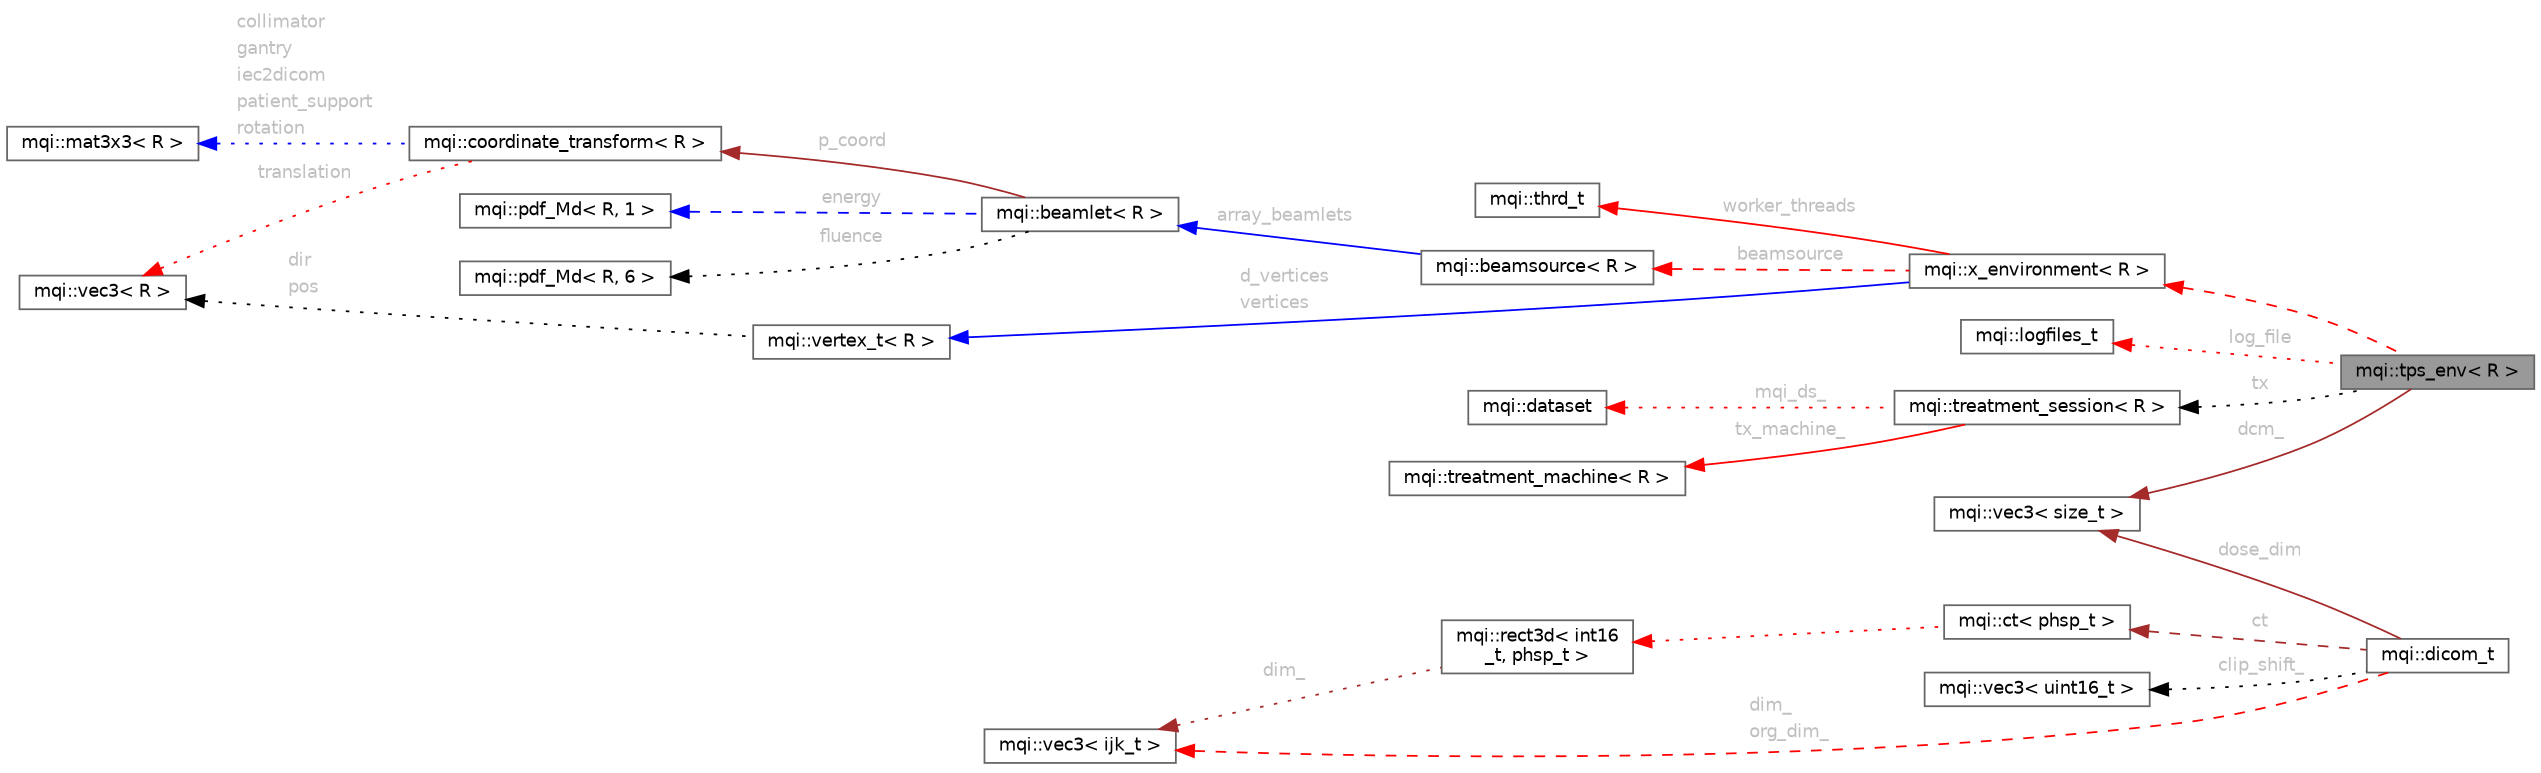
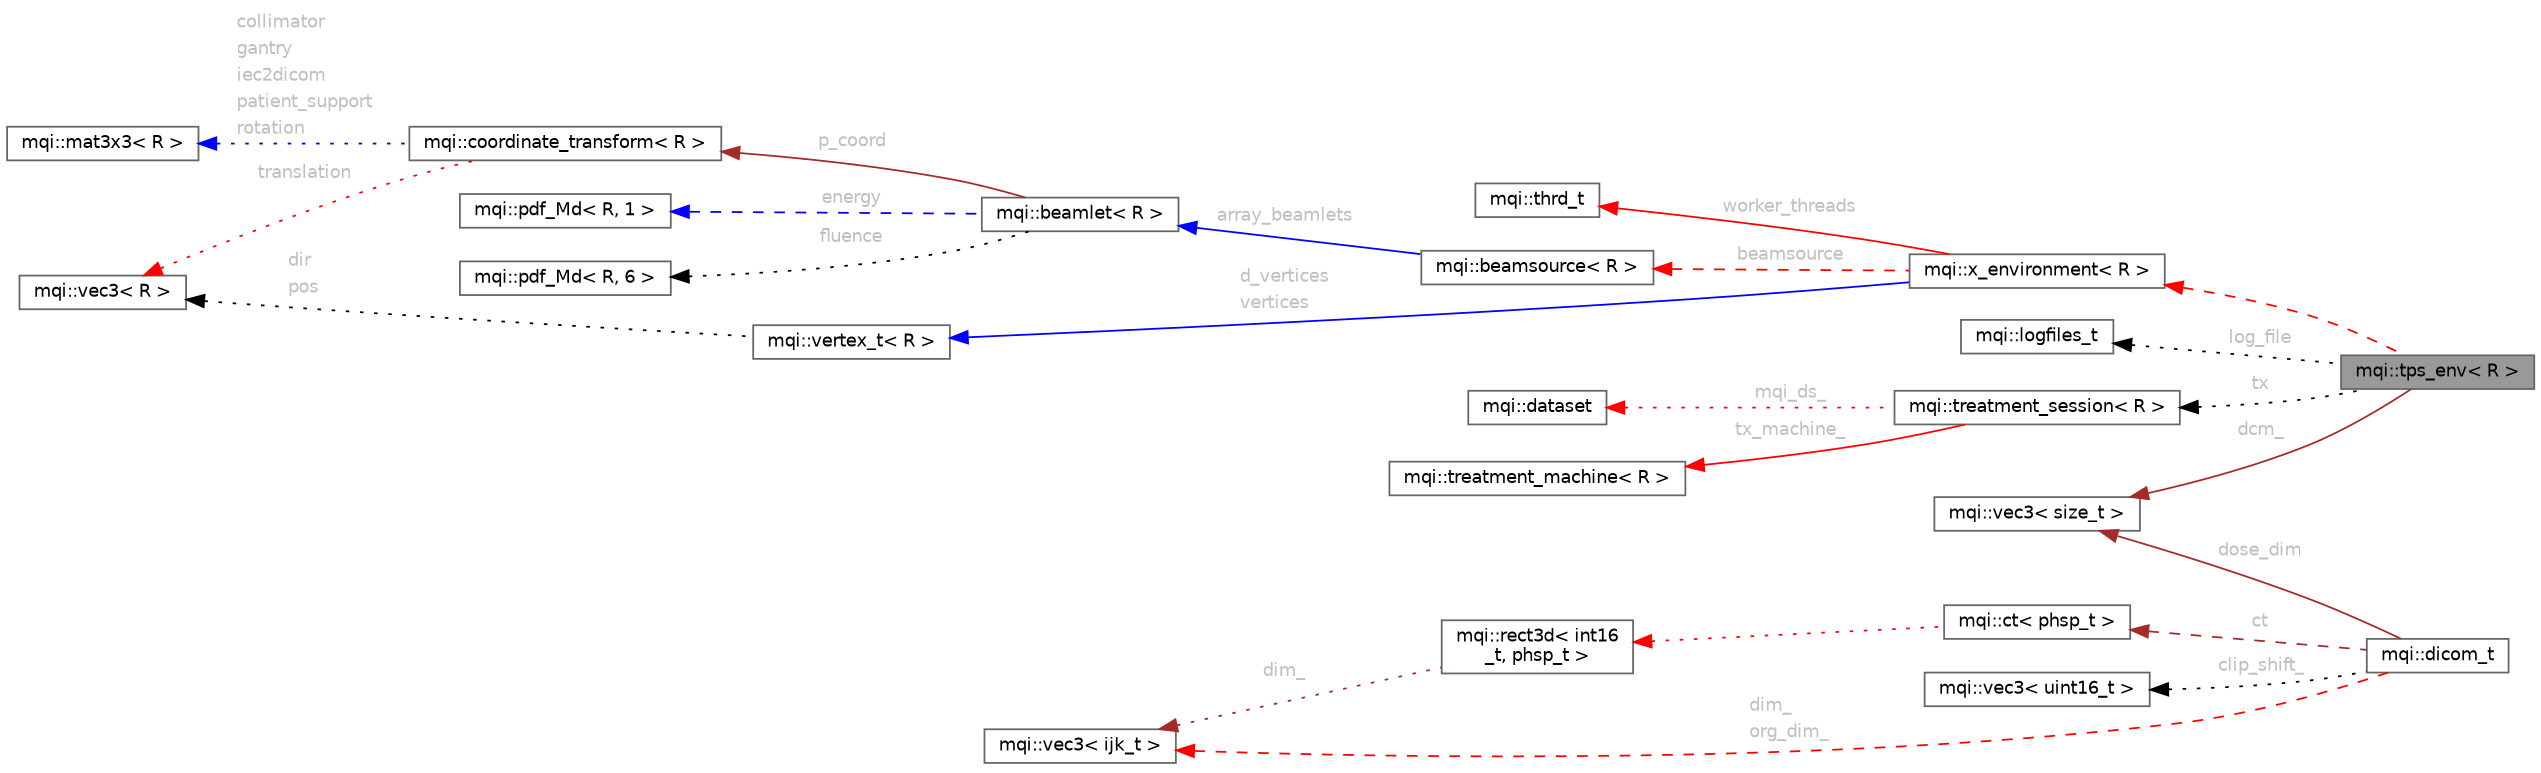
  digraph {
    rankdir=LR
    node [color=gray40 fillcolor=white fontname=Helvetica fontsize=10 shape=box style=filled]
    edge [color=red dir=back fontname=Helvetica fontsize=10 labelfontname=Helvetica labelfontsize=10 style=dotted fontcolor=grey]
    n1 [fillcolor=grey60 fontcolor=black height=0.2 label="mqi::tps_env\< R \>" width=0.4]
    n2 [height=0.2 label="mqi::x_environment\< R \>" width=0.4]
    n3 [height=0.2 label="mqi::beamsource\< R \>" width=0.4]
    n4 [height=0.2 label="mqi::beamlet\< R \>" width=0.4]
    n5 [height=0.2 label="mqi::pdf_Md\< R, 1 \>" width=0.4]
    n6 [height=0.2 label="mqi::pdf_Md\< R, 6 \>" width=0.4]
    n7 [height=0.2 label="mqi::coordinate_transform\< R \>" width=0.4]
    n8 [height=0.2 label="mqi::vec3\< R \>" width=0.4]
    n9 [height=0.2 label="mqi::vertex_t\< R \>" width=0.4]
    n10 [height=0.2 label="mqi::mat3x3\< R \>" width=0.4]
    n11 [height=0.2 label="mqi::thrd_t" width=0.4]
    n12 [height=0.2 label="mqi::dicom_t" width=0.4]
    n13 [height=0.2 label="mqi::vec3\< ijk_t \>" width=0.4]
    n14 [height=0.2 label="mqi::rect3d\< int16\l_t, phsp_t \>" width=0.4]
    n15 [height=0.2 label="mqi::ct\< phsp_t \>" width=0.4]
    n16 [height=0.2 label="mqi::vec3\< size_t \>" width=0.4]
    n17 [height=0.2 label="mqi::vec3\< uint16_t \>" width=0.4]
    n18 [height=0.2 label="mqi::logfiles_t" width=0.4]
    n19 [height=0.2 label="mqi::treatment_session\< R \>" width=0.4]
    n20 [height=0.2 label="mqi::treatment_machine\< R \>" width=0.4]
    n21 [height=0.2 label="mqi::dataset" width=0.4]
    n2 -> n1 [style=dashed fontcolor=""]
    n3 -> n2 [label=<<TABLE CELLBORDER="0" BORDER="0"><TR><TD VALIGN="top" ALIGN="LEFT" CELLPADDING="1" CELLSPACING="0">beamsource</TD></TR> </TABLE>> style=dashed]
    n4 -> n3 [color=blue label=<<TABLE CELLBORDER="0" BORDER="0"><TR><TD VALIGN="top" ALIGN="LEFT" CELLPADDING="1" CELLSPACING="0">array_beamlets</TD></TR> </TABLE>> style=solid]
    n5 -> n4 [color=blue label=<<TABLE CELLBORDER="0" BORDER="0"><TR><TD VALIGN="top" ALIGN="LEFT" CELLPADDING="1" CELLSPACING="0">energy</TD></TR> </TABLE>> style=dashed]
    n6 -> n4 [color=black label=<<TABLE CELLBORDER="0" BORDER="0"><TR><TD VALIGN="top" ALIGN="LEFT" CELLPADDING="1" CELLSPACING="0">fluence</TD></TR> </TABLE>>]
    n7 -> n4 [color=brown label=<<TABLE CELLBORDER="0" BORDER="0"><TR><TD VALIGN="top" ALIGN="LEFT" CELLPADDING="1" CELLSPACING="0">p_coord</TD></TR> </TABLE>> style=solid]
    n8 -> n7 [label=<<TABLE CELLBORDER="0" BORDER="0"><TR><TD VALIGN="top" ALIGN="LEFT" CELLPADDING="1" CELLSPACING="0">translation</TD></TR> </TABLE>>]
    n8 -> n9 [color=black label=<<TABLE CELLBORDER="0" BORDER="0"><TR><TD VALIGN="top" ALIGN="LEFT" CELLPADDING="1" CELLSPACING="0">dir</TD></TR> <TR><TD VALIGN="top" ALIGN="LEFT" CELLPADDING="1" CELLSPACING="0">pos</TD></TR> </TABLE>>]
    n9 -> n2 [color=blue label=<<TABLE CELLBORDER="0" BORDER="0"><TR><TD VALIGN="top" ALIGN="LEFT" CELLPADDING="1" CELLSPACING="0">d_vertices</TD></TR> <TR><TD VALIGN="top" ALIGN="LEFT" CELLPADDING="1" CELLSPACING="0">vertices</TD></TR> </TABLE>> style=solid]
    n10 -> n7 [color=blue label=<<TABLE CELLBORDER="0" BORDER="0"><TR><TD VALIGN="top" ALIGN="LEFT" CELLPADDING="1" CELLSPACING="0">collimator</TD></TR> <TR><TD VALIGN="top" ALIGN="LEFT" CELLPADDING="1" CELLSPACING="0">gantry</TD></TR> <TR><TD VALIGN="top" ALIGN="LEFT" CELLPADDING="1" CELLSPACING="0">iec2dicom</TD></TR> <TR><TD VALIGN="top" ALIGN="LEFT" CELLPADDING="1" CELLSPACING="0">patient_support</TD></TR> <TR><TD VALIGN="top" ALIGN="LEFT" CELLPADDING="1" CELLSPACING="0">rotation</TD></TR> </TABLE>>]
    n11 -> n2 [label=<<TABLE CELLBORDER="0" BORDER="0"><TR><TD VALIGN="top" ALIGN="LEFT" CELLPADDING="1" CELLSPACING="0">worker_threads</TD></TR> </TABLE>> style=solid]
    n13 -> n12 [label=<<TABLE CELLBORDER="0" BORDER="0"><TR><TD VALIGN="top" ALIGN="LEFT" CELLPADDING="1" CELLSPACING="0">dim_</TD></TR> <TR><TD VALIGN="top" ALIGN="LEFT" CELLPADDING="1" CELLSPACING="0">org_dim_</TD></TR> </TABLE>> style=dashed]
    n13 -> n14 [color=brown label=<<TABLE CELLBORDER="0" BORDER="0"><TR><TD VALIGN="top" ALIGN="LEFT" CELLPADDING="1" CELLSPACING="0">dim_</TD></TR> </TABLE>>]
    n14 -> n15 [fontcolor=""]
    n15 -> n12 [color=brown label=<<TABLE CELLBORDER="0" BORDER="0"><TR><TD VALIGN="top" ALIGN="LEFT" CELLPADDING="1" CELLSPACING="0">ct</TD></TR> </TABLE>> style=dashed]
    n16 -> n1 [color=brown label=<<TABLE CELLBORDER="0" BORDER="0"><TR><TD VALIGN="top" ALIGN="LEFT" CELLPADDING="1" CELLSPACING="0">dcm_</TD></TR> </TABLE>> style=solid]
    n16 -> n12 [color=brown label=<<TABLE CELLBORDER="0" BORDER="0"><TR><TD VALIGN="top" ALIGN="LEFT" CELLPADDING="1" CELLSPACING="0">dose_dim</TD></TR> </TABLE>> style=solid]
    n17 -> n12 [color=black label=<<TABLE CELLBORDER="0" BORDER="0"><TR><TD VALIGN="top" ALIGN="LEFT" CELLPADDING="1" CELLSPACING="0">clip_shift_</TD></TR> </TABLE>>]
-   n18 -> n1 [label=<<TABLE CELLBORDER="0" BORDER="0"><TR><TD VALIGN="top" ALIGN="LEFT" CELLPADDING="1" CELLSPACING="0">log_file</TD></TR> </TABLE>>]
+   n18 -> n1 [color=black label=<<TABLE CELLBORDER="0" BORDER="0"><TR><TD VALIGN="top" ALIGN="LEFT" CELLPADDING="1" CELLSPACING="0">log_file</TD></TR> </TABLE>>]
    n19 -> n1 [color=black label=<<TABLE CELLBORDER="0" BORDER="0"><TR><TD VALIGN="top" ALIGN="LEFT" CELLPADDING="1" CELLSPACING="0">tx</TD></TR> </TABLE>>]
    n20 -> n19 [label=<<TABLE CELLBORDER="0" BORDER="0"><TR><TD VALIGN="top" ALIGN="LEFT" CELLPADDING="1" CELLSPACING="0">tx_machine_</TD></TR> </TABLE>> style=solid]
    n21 -> n19 [label=<<TABLE CELLBORDER="0" BORDER="0"><TR><TD VALIGN="top" ALIGN="LEFT" CELLPADDING="1" CELLSPACING="0">mqi_ds_</TD></TR> </TABLE>>]
  }
